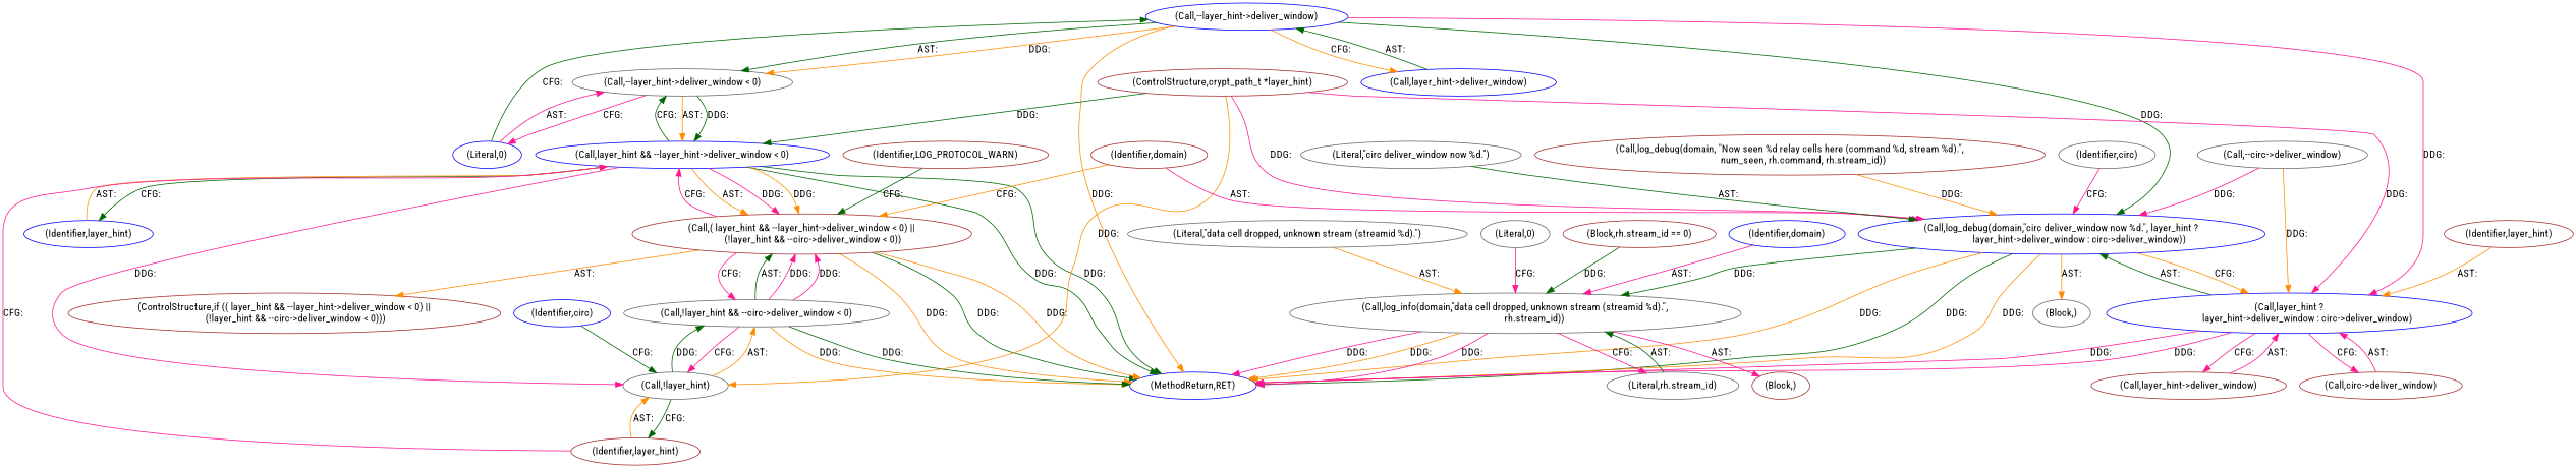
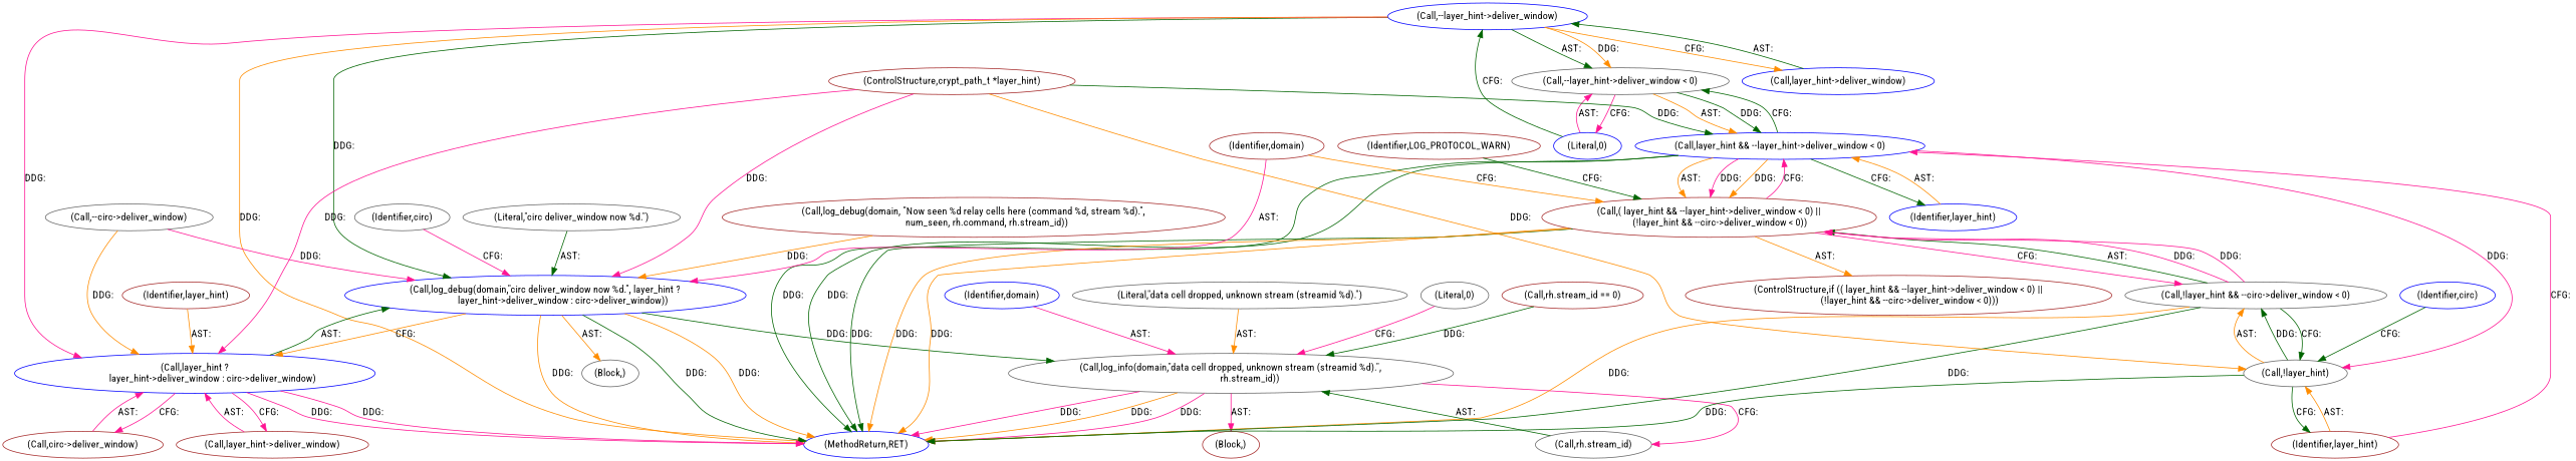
  digraph {
    fontname="Roboto Condensed"
    node [color=brown fontname="Roboto Condensed"]
    edge [color=deeppink fontname="Roboto Condensed"]
    n1 [color=blue label="(Call,--layer_hint->deliver_window)"]
    n2 [color=gray40 label="(Call,--layer_hint->deliver_window < 0)"]
    n3 [color=blue label="(Call,log_debug(domain,\"circ deliver_window now %d.\", layer_hint ?\n                layer_hint->deliver_window : circ->deliver_window))"]
    n4 [color=blue label="(Call,layer_hint ?\n                layer_hint->deliver_window : circ->deliver_window)"]
    n5 [color=blue label="(MethodReturn,RET)"]
    n6 [color=blue label="(Call,layer_hint->deliver_window)"]
    n7 [color=blue label="(Call,layer_hint && --layer_hint->deliver_window < 0)"]
    n8 [color=blue label="(Literal,0)"]
    n9 [color=gray40 label="(Call,log_info(domain,\"data cell dropped, unknown stream (streamid %d).\",\n                 rh.stream_id))"]
    n10 [color=gray40 label="(Block,)"]
    n11 [label="(Call,layer_hint->deliver_window)"]
    n12 [label="(Call,circ->deliver_window)"]
    n13 [label="(Call,( layer_hint && --layer_hint->deliver_window < 0) ||\n          (!layer_hint && --circ->deliver_window < 0))"]
    n14 [color=gray40 label="(Call,!layer_hint)"]
    n15 [color=blue label="(Identifier,layer_hint)"]
    n16 [color=gray40 label="(Call,!layer_hint && --circ->deliver_window < 0)"]
    n17 [label="(ControlStructure,if (( layer_hint && --layer_hint->deliver_window < 0) ||\n          (!layer_hint && --circ->deliver_window < 0)))"]
    n18 [label="(Identifier,layer_hint)"]
-   n19 [color=gray40 label="(Literal,rh.stream_id)"]
+   n19 [color=gray40 label="(Call,rh.stream_id)"]
    n20 [label="(Block,)"]
    n21 [color=gray40 label="(Literal,\"data cell dropped, unknown stream (streamid %d).\")"]
    n22 [label="(ControlStructure,crypt_path_t *layer_hint)"]
    n23 [label="(Call,log_debug(domain, \"Now seen %d relay cells here (command %d, stream %d).\",\n            num_seen, rh.command, rh.stream_id))"]
    n24 [label="(Identifier,domain)"]
    n25 [color=gray40 label="(Literal,0)"]
    n26 [label="(Identifier,layer_hint)"]
    n27 [label="(Identifier,LOG_PROTOCOL_WARN)"]
    n28 [color=gray40 label="(Call,--circ->deliver_window)"]
    n29 [color=gray40 label="(Identifier,circ)"]
    n30 [color=gray40 label="(Literal,\"circ deliver_window now %d.\")"]
-   n31 [label="(Block,rh.stream_id == 0)"]
+   n31 [label="(Call,rh.stream_id == 0)"]
    n32 [color=blue label="(Identifier,circ)"]
    n33 [color=blue label="(Identifier,domain)"]
    n1 -> n2 [color=darkgreen label="AST: "]
    n1 -> n2 [color=darkorange label="DDG: "]
    n1 -> n3 [color=darkgreen label="DDG: "]
    n1 -> n4 [label="DDG: "]
    n1 -> n5 [color=darkorange label="DDG: "]
    n1 -> n6 [color=darkorange label="CFG: "]
    n2 -> n7 [color=darkorange label="AST: "]
    n2 -> n7 [color=darkgreen label="DDG: "]
    n2 -> n8 [label="CFG: "]
    n3 -> n4 [color=darkorange label="CFG: "]
    n3 -> n5 [color=darkorange label="DDG: "]
    n3 -> n5 [color=darkgreen label="DDG: "]
    n3 -> n5 [color=darkorange label="DDG: "]
    n3 -> n9 [color=darkgreen label="DDG: "]
    n3 -> n10 [color=darkorange label="AST: "]
    n4 -> n3 [color=darkgreen label="AST: "]
    n4 -> n5 [label="DDG: "]
    n4 -> n5 [label="DDG: "]
    n4 -> n11 [label="CFG: "]
    n4 -> n12 [label="CFG: "]
    n6 -> n1 [color=darkgreen label="AST: "]
    n7 -> n2 [color=darkgreen label="CFG: "]
    n7 -> n5 [color=darkgreen label="DDG: "]
    n7 -> n5 [color=darkgreen label="DDG: "]
    n7 -> n13 [color=darkorange label="AST: "]
    n7 -> n13 [label="DDG: "]
    n7 -> n13 [color=darkorange label="DDG: "]
    n7 -> n14 [label="DDG: "]
    n7 -> n15 [color=darkgreen label="CFG: "]
    n8 -> n1 [color=darkgreen label="CFG: "]
    n8 -> n2 [label="AST: "]
    n9 -> n5 [label="DDG: "]
    n9 -> n5 [color=darkorange label="DDG: "]
    n9 -> n5 [label="DDG: "]
    n9 -> n19 [label="CFG: "]
    n9 -> n20 [label="AST: "]
    n11 -> n4 [label="AST: "]
    n12 -> n4 [label="AST: "]
    n13 -> n5 [color=darkorange label="DDG: "]
    n13 -> n5 [color=darkgreen label="DDG: "]
    n13 -> n5 [color=darkorange label="DDG: "]
    n13 -> n7 [label="CFG: "]
    n13 -> n16 [label="CFG: "]
    n13 -> n17 [color=darkorange label="AST: "]
+   n14 -> n5 [color=darkgreen label="DDG: "]
    n14 -> n16 [color=darkorange label="AST: "]
    n14 -> n16 [color=darkgreen label="DDG: "]
    n14 -> n18 [color=darkgreen label="CFG: "]
    n15 -> n7 [color=darkorange label="AST: "]
    n16 -> n5 [color=darkorange label="DDG: "]
    n16 -> n5 [color=darkgreen label="DDG: "]
    n16 -> n13 [color=darkgreen label="AST: "]
    n16 -> n13 [label="DDG: "]
    n16 -> n13 [label="DDG: "]
-   n16 -> n14 [label="CFG: "]
+   n16 -> n14 [color=darkgreen label="CFG: "]
    n18 -> n7 [label="CFG: "]
    n18 -> n14 [color=darkorange label="AST: "]
    n19 -> n9 [color=darkgreen label="AST: "]
    n21 -> n9 [color=darkorange label="AST: "]
    n22 -> n3 [label="DDG: "]
    n22 -> n4 [label="DDG: "]
    n22 -> n7 [color=darkgreen label="DDG: "]
    n22 -> n14 [color=darkorange label="DDG: "]
    n23 -> n3 [color=darkorange label="DDG: "]
    n24 -> n3 [label="AST: "]
    n24 -> n13 [color=darkorange label="CFG: "]
    n25 -> n9 [label="CFG: "]
    n26 -> n4 [color=darkorange label="AST: "]
    n27 -> n13 [color=darkgreen label="CFG: "]
    n28 -> n3 [label="DDG: "]
    n28 -> n4 [color=darkorange label="DDG: "]
    n29 -> n3 [label="CFG: "]
    n30 -> n3 [color=darkgreen label="AST: "]
    n31 -> n9 [color=darkgreen label="DDG: "]
    n32 -> n14 [color=darkgreen label="CFG: "]
    n33 -> n9 [label="AST: "]
  }
